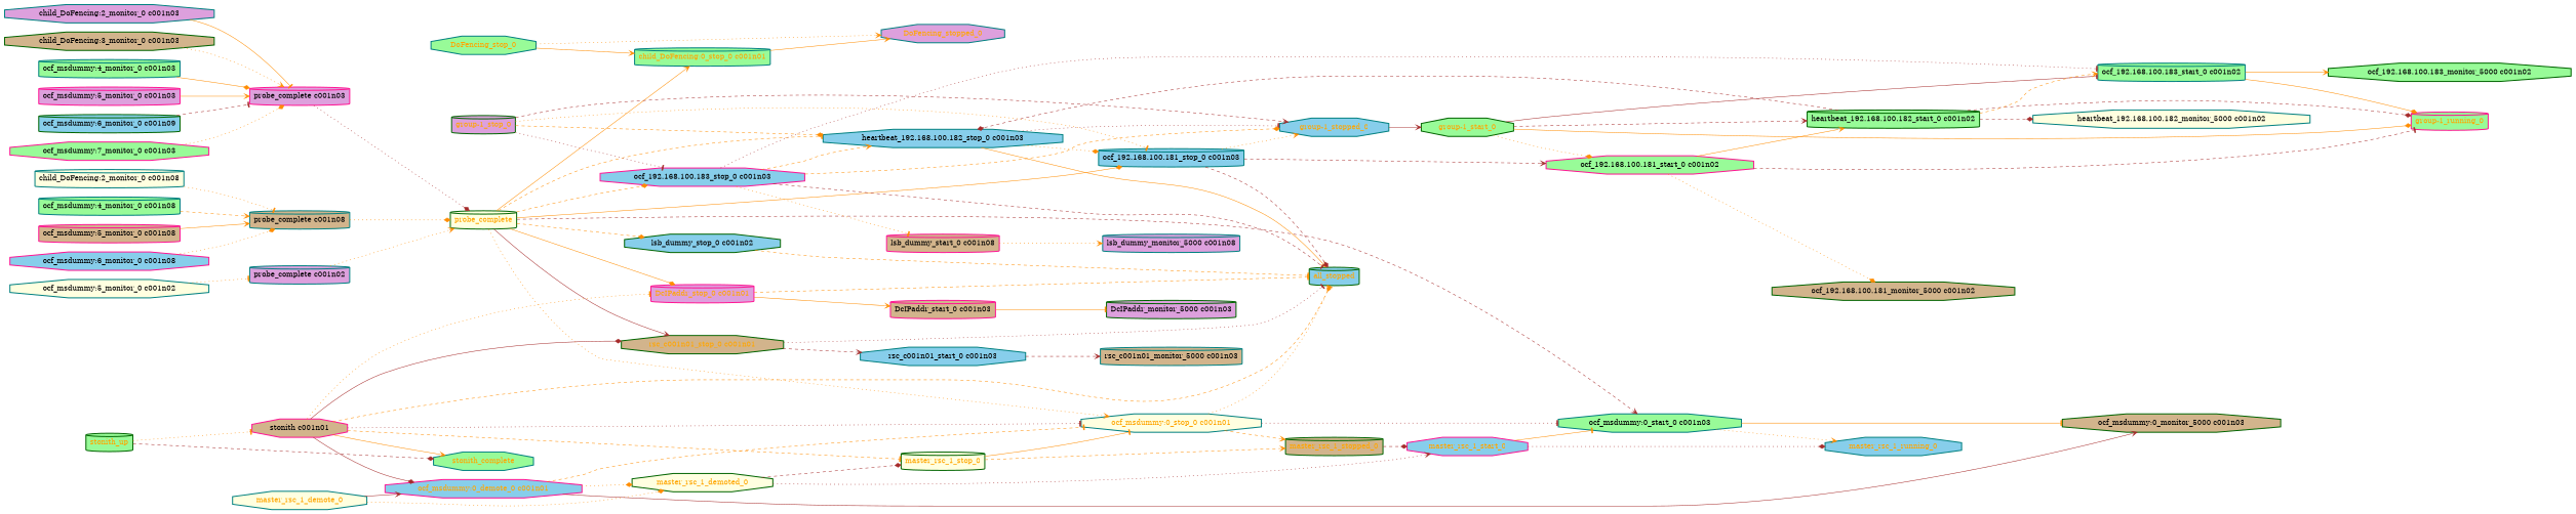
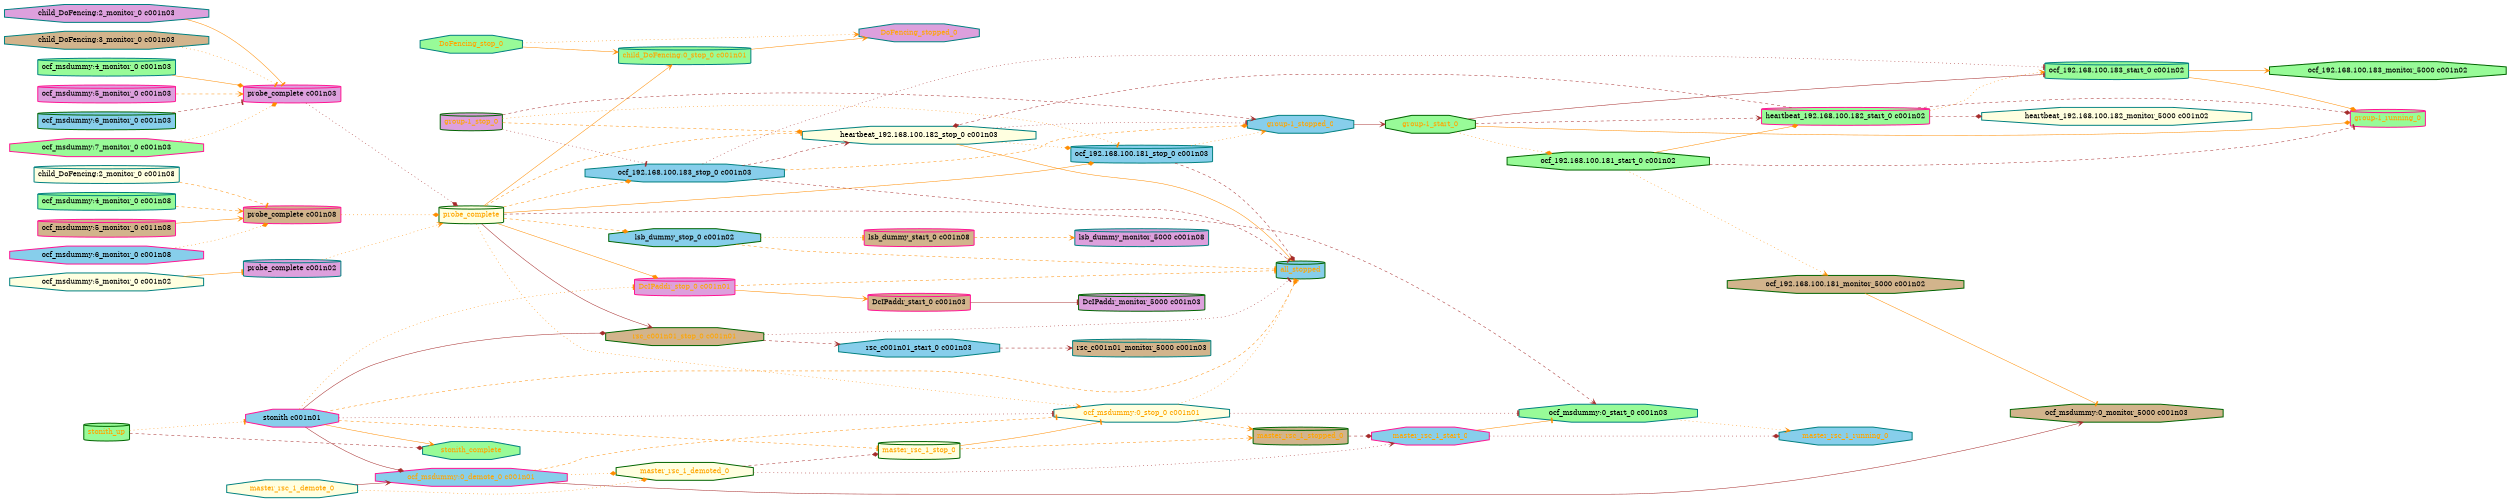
  digraph {
    rankdir=LR
    node [color=teal fillcolor=palegreen fontcolor=black shape=octagon style="bold,filled"]
    edge [arrowhead=vee color=darkorange style=dashed]
    "DcIPaddr_monitor_5000 c001n03" [color=darkgreen fillcolor=plum shape=cylinder]
    "DcIPaddr_start_0 c001n03" [color=deeppink fillcolor=tan shape=cylinder]
    "DcIPaddr_stop_0 c001n01" [color=deeppink fillcolor=plum fontcolor=orange shape=cylinder]
    all_stopped [color=darkgreen fillcolor=skyblue fontcolor=orange shape=cylinder]
    DoFencing_stop_0 [fontcolor=orange]
    DoFencing_stopped_0 [fillcolor=plum fontcolor=orange]
    "child_DoFencing:0_stop_0 c001n01" [fontcolor=orange shape=cylinder]
    "child_DoFencing:2_monitor_0 c001n03" [fillcolor=plum]
    "probe_complete c001n03" [color=deeppink fillcolor=plum shape=cylinder]
    probe_complete [color=darkgreen fillcolor=lightyellow fontcolor=orange shape=cylinder]
-   "heartbeat_192.168.100.182_stop_0 c001n03" [fillcolor=skyblue]
+   "heartbeat_192.168.100.182_stop_0 c001n03" [fillcolor=lightyellow]
    "ocf_192.168.100.181_stop_0 c001n03" [fillcolor=skyblue shape=cylinder]
-   "ocf_192.168.100.183_stop_0 c001n03" [color=deeppink fillcolor=skyblue]
+   "ocf_192.168.100.183_stop_0 c001n03" [fillcolor=skyblue]
    "lsb_dummy_stop_0 c001n02" [color=darkgreen fillcolor=skyblue]
    "ocf_msdummy:0_stop_0 c001n01" [fillcolor=lightyellow fontcolor=orange]
    "ocf_msdummy:0_start_0 c001n03"
    "rsc_c001n01_stop_0 c001n01" [color=darkgreen fillcolor=tan fontcolor=orange]
    "child_DoFencing:2_monitor_0 c001n08" [fillcolor=lightyellow shape=cylinder]
-   "probe_complete c001n08" [fillcolor=tan shape=cylinder]
+   "probe_complete c001n08" [color=deeppink fillcolor=tan shape=cylinder]
    "probe_complete c001n02" [fillcolor=plum shape=cylinder]
-   "child_DoFencing:3_monitor_0 c001n03" [color=darkgreen fillcolor=tan]
+   "child_DoFencing:3_monitor_0 c001n03" [fillcolor=tan]
    "group-1_running_0" [color=deeppink fontcolor=orange shape=cylinder]
    "group-1_start_0" [color=darkgreen fontcolor=orange]
-   "heartbeat_192.168.100.182_start_0 c001n02" [color=darkgreen shape=cylinder]
-   "ocf_192.168.100.181_start_0 c001n02" [color=deeppink]
+   "heartbeat_192.168.100.182_start_0 c001n02" [color=deeppink shape=cylinder]
+   "ocf_192.168.100.181_start_0 c001n02" [color=darkgreen]
    "ocf_192.168.100.183_start_0 c001n02" [shape=cylinder]
    "heartbeat_192.168.100.182_monitor_5000 c001n02" [fillcolor=lightyellow]
    "ocf_192.168.100.181_monitor_5000 c001n02" [color=darkgreen fillcolor=tan]
    "ocf_192.168.100.183_monitor_5000 c001n02" [color=darkgreen]
    "group-1_stop_0" [color=darkgreen fillcolor=plum fontcolor=orange shape=cylinder]
    "group-1_stopped_0" [fillcolor=skyblue fontcolor=orange]
    "lsb_dummy_monitor_5000 c001n08" [fillcolor=plum shape=cylinder]
    "lsb_dummy_start_0 c001n08" [color=deeppink fillcolor=tan shape=cylinder]
    master_rsc_1_demote_0 [fillcolor=lightyellow fontcolor=orange]
    master_rsc_1_demoted_0 [color=darkgreen fillcolor=lightyellow fontcolor=orange]
    "ocf_msdummy:0_demote_0 c001n01" [color=deeppink fillcolor=skyblue fontcolor=orange]
    master_rsc_1_start_0 [color=deeppink fillcolor=skyblue fontcolor=orange]
    master_rsc_1_stop_0 [color=darkgreen fillcolor=lightyellow fontcolor=orange shape=cylinder]
    "ocf_msdummy:0_monitor_5000 c001n03" [color=darkgreen fillcolor=tan]
    master_rsc_1_running_0 [fillcolor=skyblue fontcolor=orange]
    master_rsc_1_stopped_0 [color=darkgreen fillcolor=tan fontcolor=orange shape=cylinder]
    "ocf_msdummy:4_monitor_0 c001n03" [shape=cylinder]
    "ocf_msdummy:4_monitor_0 c001n08" [shape=cylinder]
    "ocf_msdummy:5_monitor_0 c001n02" [fillcolor=lightyellow]
    "ocf_msdummy:5_monitor_0 c001n03" [color=deeppink fillcolor=plum shape=cylinder]
-   "ocf_msdummy:5_monitor_0 c001n08" [color=deeppink fillcolor=tan shape=cylinder]
-   "ocf_msdummy:6_monitor_0 c001n03" [color=darkgreen fillcolor=skyblue shape=cylinder label="ocf_msdummy:6_monitor_0 c001n09"]
+   "ocf_msdummy:5_monitor_0 c001n08" [color=deeppink fillcolor=tan shape=cylinder label="ocf_msdummy:5_monitor_0 c011n08"]
+   "ocf_msdummy:6_monitor_0 c001n03" [color=darkgreen fillcolor=skyblue shape=cylinder]
    "ocf_msdummy:6_monitor_0 c001n08" [color=deeppink fillcolor=skyblue]
    "ocf_msdummy:7_monitor_0 c001n03" [color=deeppink]
    "rsc_c001n01_start_0 c001n03" [fillcolor=skyblue]
    "rsc_c001n01_monitor_5000 c001n03" [fillcolor=tan shape=cylinder]
-   "stonith c001n01" [color=deeppink fillcolor=tan]
+   "stonith c001n01" [color=deeppink fillcolor=skyblue]
    stonith_complete [fontcolor=orange]
    stonith_up [color=darkgreen fontcolor=orange shape=cylinder]
-   "DcIPaddr_start_0 c001n03" -> "DcIPaddr_monitor_5000 c001n03" [arrowhead=tee style=solid]
+   "DcIPaddr_start_0 c001n03" -> "DcIPaddr_monitor_5000 c001n03" [arrowhead=tee color=brown style=solid]
    "DcIPaddr_stop_0 c001n01" -> "DcIPaddr_start_0 c001n03" [style=solid]
    "DcIPaddr_stop_0 c001n01" -> all_stopped [arrowhead=tee]
    DoFencing_stop_0 -> DoFencing_stopped_0 [style=dotted]
    DoFencing_stop_0 -> "child_DoFencing:0_stop_0 c001n01" [style=solid]
    "child_DoFencing:0_stop_0 c001n01" -> DoFencing_stopped_0 [style=solid]
    "child_DoFencing:2_monitor_0 c001n03" -> "probe_complete c001n03" [arrowhead=tee style=solid]
    "probe_complete c001n03" -> probe_complete [arrowhead=diamond color=brown style=dotted]
    probe_complete -> "DcIPaddr_stop_0 c001n01" [arrowhead=diamond style=solid]
    probe_complete -> "child_DoFencing:0_stop_0 c001n01" [style=solid]
    probe_complete -> "heartbeat_192.168.100.182_stop_0 c001n03" [arrowhead=tee]
    probe_complete -> "ocf_192.168.100.181_stop_0 c001n03" [arrowhead=diamond style=solid]
    probe_complete -> "ocf_192.168.100.183_stop_0 c001n03" [arrowhead=diamond]
    probe_complete -> "lsb_dummy_stop_0 c001n02" [arrowhead=diamond]
    probe_complete -> "ocf_msdummy:0_stop_0 c001n01" [style=dotted]
    probe_complete -> "ocf_msdummy:0_start_0 c001n03" [color=brown]
    probe_complete -> "rsc_c001n01_stop_0 c001n01" [color=brown style=solid]
    "heartbeat_192.168.100.182_stop_0 c001n03" -> all_stopped [style=solid]
    "heartbeat_192.168.100.182_stop_0 c001n03" -> "ocf_192.168.100.181_stop_0 c001n03" [arrowhead=diamond style=dotted]
    "heartbeat_192.168.100.182_stop_0 c001n03" -> "group-1_stopped_0" [arrowhead=tee color=brown style=dotted]
    "ocf_192.168.100.181_stop_0 c001n03" -> all_stopped [arrowhead=diamond color=brown]
-   "ocf_192.168.100.181_stop_0 c001n03" -> "ocf_192.168.100.181_start_0 c001n02" [color=brown]
    "ocf_192.168.100.181_stop_0 c001n03" -> "group-1_stopped_0" [style=dotted]
    "ocf_192.168.100.183_stop_0 c001n03" -> all_stopped [arrowhead=tee color=brown]
-   "ocf_192.168.100.183_stop_0 c001n03" -> "heartbeat_192.168.100.182_stop_0 c001n03"
+   "ocf_192.168.100.183_stop_0 c001n03" -> "heartbeat_192.168.100.182_stop_0 c001n03" [color=brown]
    "ocf_192.168.100.183_stop_0 c001n03" -> "ocf_192.168.100.183_start_0 c001n02" [arrowhead=tee color=brown style=dotted]
    "ocf_192.168.100.183_stop_0 c001n03" -> "group-1_stopped_0" [arrowhead=diamond]
    "lsb_dummy_stop_0 c001n02" -> all_stopped [arrowhead=tee]
-   "ocf_192.168.100.183_stop_0 c001n03" -> "lsb_dummy_start_0 c001n08" [arrowhead=tee style=dotted]
+   "lsb_dummy_stop_0 c001n02" -> "lsb_dummy_start_0 c001n08" [arrowhead=tee style=dotted]
    "ocf_msdummy:0_stop_0 c001n01" -> all_stopped [arrowhead=diamond style=dotted]
    "ocf_msdummy:0_stop_0 c001n01" -> "ocf_msdummy:0_start_0 c001n03" [arrowhead=tee color=brown style=dotted]
    "ocf_msdummy:0_stop_0 c001n01" -> master_rsc_1_stopped_0
-   "ocf_msdummy:0_start_0 c001n03" -> "ocf_msdummy:0_monitor_5000 c001n03" [arrowhead=tee style=solid]
+   "ocf_192.168.100.181_monitor_5000 c001n02" -> "ocf_msdummy:0_monitor_5000 c001n03" [arrowhead=tee style=solid]
    "ocf_msdummy:0_start_0 c001n03" -> master_rsc_1_running_0 [style=dotted]
    "rsc_c001n01_stop_0 c001n01" -> all_stopped [arrowhead=tee color=brown style=dotted]
    "rsc_c001n01_stop_0 c001n01" -> "rsc_c001n01_start_0 c001n03" [color=brown]
-   "child_DoFencing:2_monitor_0 c001n08" -> "probe_complete c001n08" [arrowhead=tee style=dotted]
+   "child_DoFencing:2_monitor_0 c001n08" -> "probe_complete c001n08" [arrowhead=tee]
    "probe_complete c001n08" -> probe_complete [arrowhead=diamond style=dotted]
    "probe_complete c001n02" -> probe_complete [style=dotted]
-   "child_DoFencing:3_monitor_0 c001n03" -> "probe_complete c001n03" [style=dotted]
+   "child_DoFencing:3_monitor_0 c001n03" -> "probe_complete c001n03" [arrowhead=tee style=dotted]
    "group-1_start_0" -> "group-1_running_0" [arrowhead=diamond style=solid]
    "group-1_start_0" -> "heartbeat_192.168.100.182_start_0 c001n02" [color=brown]
    "group-1_start_0" -> "ocf_192.168.100.181_start_0 c001n02" [arrowhead=diamond style=dotted]
    "group-1_start_0" -> "ocf_192.168.100.183_start_0 c001n02" [arrowhead=tee color=brown style=solid]
    "heartbeat_192.168.100.182_start_0 c001n02" -> "heartbeat_192.168.100.182_stop_0 c001n03" [arrowhead=diamond color=brown]
    "heartbeat_192.168.100.182_start_0 c001n02" -> "group-1_running_0" [arrowhead=diamond color=brown]
-   "heartbeat_192.168.100.182_start_0 c001n02" -> "ocf_192.168.100.183_start_0 c001n02"
+   "heartbeat_192.168.100.182_start_0 c001n02" -> "ocf_192.168.100.183_start_0 c001n02" [style=dotted]
    "heartbeat_192.168.100.182_start_0 c001n02" -> "heartbeat_192.168.100.182_monitor_5000 c001n02" [arrowhead=diamond color=brown]
    "ocf_192.168.100.181_start_0 c001n02" -> "group-1_running_0" [arrowhead=tee color=brown]
-   "ocf_192.168.100.181_start_0 c001n02" -> "heartbeat_192.168.100.182_start_0 c001n02" [style=solid]
-   "ocf_192.168.100.181_start_0 c001n02" -> "ocf_192.168.100.181_monitor_5000 c001n02" [arrowhead=diamond style=dotted]
+   "ocf_192.168.100.181_start_0 c001n02" -> "heartbeat_192.168.100.182_start_0 c001n02" [arrowhead=diamond style=solid]
+   "ocf_192.168.100.181_start_0 c001n02" -> "ocf_192.168.100.181_monitor_5000 c001n02" [style=dotted]
    "ocf_192.168.100.183_start_0 c001n02" -> "group-1_running_0" [arrowhead=diamond style=solid]
    "ocf_192.168.100.183_start_0 c001n02" -> "ocf_192.168.100.183_monitor_5000 c001n02" [style=solid]
    "group-1_stop_0" -> "heartbeat_192.168.100.182_stop_0 c001n03" [arrowhead=diamond]
    "group-1_stop_0" -> "ocf_192.168.100.181_stop_0 c001n03" [arrowhead=tee style=dotted]
    "group-1_stop_0" -> "ocf_192.168.100.183_stop_0 c001n03" [arrowhead=tee color=brown style=dotted]
    "group-1_stop_0" -> "group-1_stopped_0" [color=brown]
    "group-1_stopped_0" -> "group-1_start_0" [color=brown style=solid]
-   "lsb_dummy_start_0 c001n08" -> "lsb_dummy_monitor_5000 c001n08" [style=dotted]
+   "lsb_dummy_start_0 c001n08" -> "lsb_dummy_monitor_5000 c001n08"
    master_rsc_1_demote_0 -> master_rsc_1_demoted_0 [arrowhead=diamond style=dotted]
    master_rsc_1_demote_0 -> "ocf_msdummy:0_demote_0 c001n01" [color=brown style=solid]
    master_rsc_1_demoted_0 -> master_rsc_1_start_0 [color=brown style=dotted]
    master_rsc_1_demoted_0 -> master_rsc_1_stop_0 [arrowhead=diamond color=brown]
    "ocf_msdummy:0_demote_0 c001n01" -> "ocf_msdummy:0_stop_0 c001n01" [arrowhead=tee]
    "ocf_msdummy:0_demote_0 c001n01" -> master_rsc_1_demoted_0 [arrowhead=diamond style=dotted]
    "ocf_msdummy:0_demote_0 c001n01" -> "ocf_msdummy:0_monitor_5000 c001n03" [color=brown style=solid]
    master_rsc_1_start_0 -> "ocf_msdummy:0_start_0 c001n03" [arrowhead=tee style=solid]
    master_rsc_1_start_0 -> master_rsc_1_running_0 [arrowhead=diamond color=brown style=dotted]
    master_rsc_1_stop_0 -> "ocf_msdummy:0_stop_0 c001n01" [arrowhead=tee style=solid]
    master_rsc_1_stop_0 -> master_rsc_1_stopped_0
    master_rsc_1_stopped_0 -> master_rsc_1_start_0 [arrowhead=diamond color=brown]
    "ocf_msdummy:4_monitor_0 c001n03" -> "probe_complete c001n03" [arrowhead=diamond style=solid]
    "ocf_msdummy:4_monitor_0 c001n08" -> "probe_complete c001n08"
-   "ocf_msdummy:5_monitor_0 c001n02" -> "probe_complete c001n02" [arrowhead=tee style=dotted]
-   "ocf_msdummy:5_monitor_0 c001n03" -> "probe_complete c001n03" [style=solid]
+   "ocf_msdummy:5_monitor_0 c001n02" -> "probe_complete c001n02" [arrowhead=tee style=solid]
+   "ocf_msdummy:5_monitor_0 c001n03" -> "probe_complete c001n03"
    "ocf_msdummy:5_monitor_0 c001n08" -> "probe_complete c001n08" [style=solid]
    "ocf_msdummy:6_monitor_0 c001n03" -> "probe_complete c001n03" [arrowhead=tee color=brown]
    "ocf_msdummy:6_monitor_0 c001n08" -> "probe_complete c001n08" [arrowhead=diamond style=dotted]
    "ocf_msdummy:7_monitor_0 c001n03" -> "probe_complete c001n03" [arrowhead=diamond style=dotted]
    "rsc_c001n01_start_0 c001n03" -> "rsc_c001n01_monitor_5000 c001n03" [color=brown]
    "stonith c001n01" -> "DcIPaddr_stop_0 c001n01" [arrowhead=tee style=dotted]
    "stonith c001n01" -> all_stopped [arrowhead=tee]
    "stonith c001n01" -> "ocf_msdummy:0_stop_0 c001n01" [arrowhead=tee color=brown style=dotted]
    "stonith c001n01" -> "rsc_c001n01_stop_0 c001n01" [arrowhead=diamond color=brown style=solid]
    "stonith c001n01" -> "ocf_msdummy:0_demote_0 c001n01" [arrowhead=diamond color=brown style=solid]
    "stonith c001n01" -> master_rsc_1_stop_0 [arrowhead=tee]
    "stonith c001n01" -> stonith_complete [style=solid]
    stonith_up -> "stonith c001n01" [arrowhead=tee style=dotted]
    stonith_up -> stonith_complete [arrowhead=diamond color=brown]
  }
